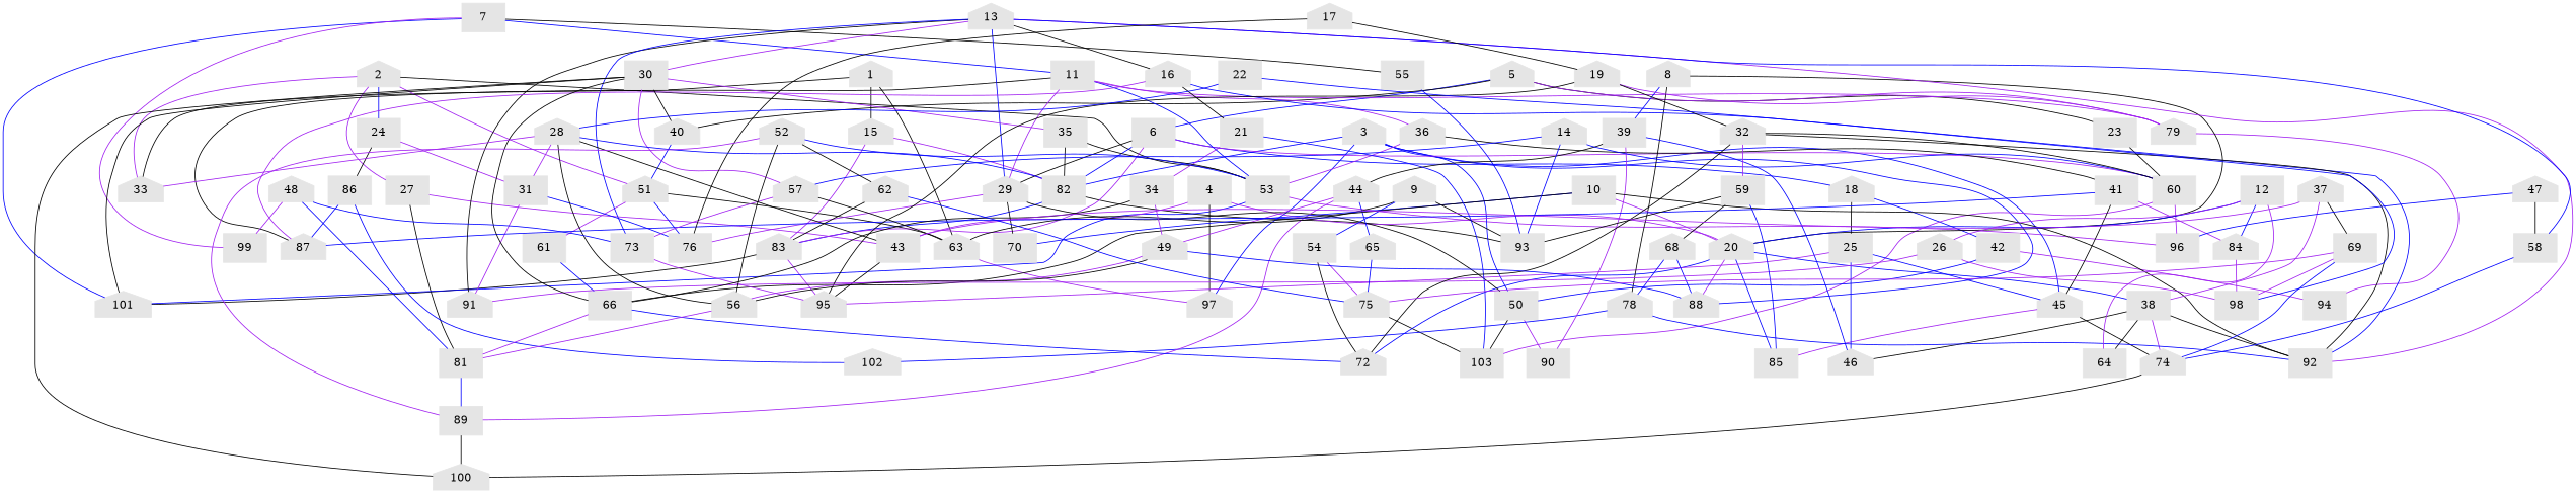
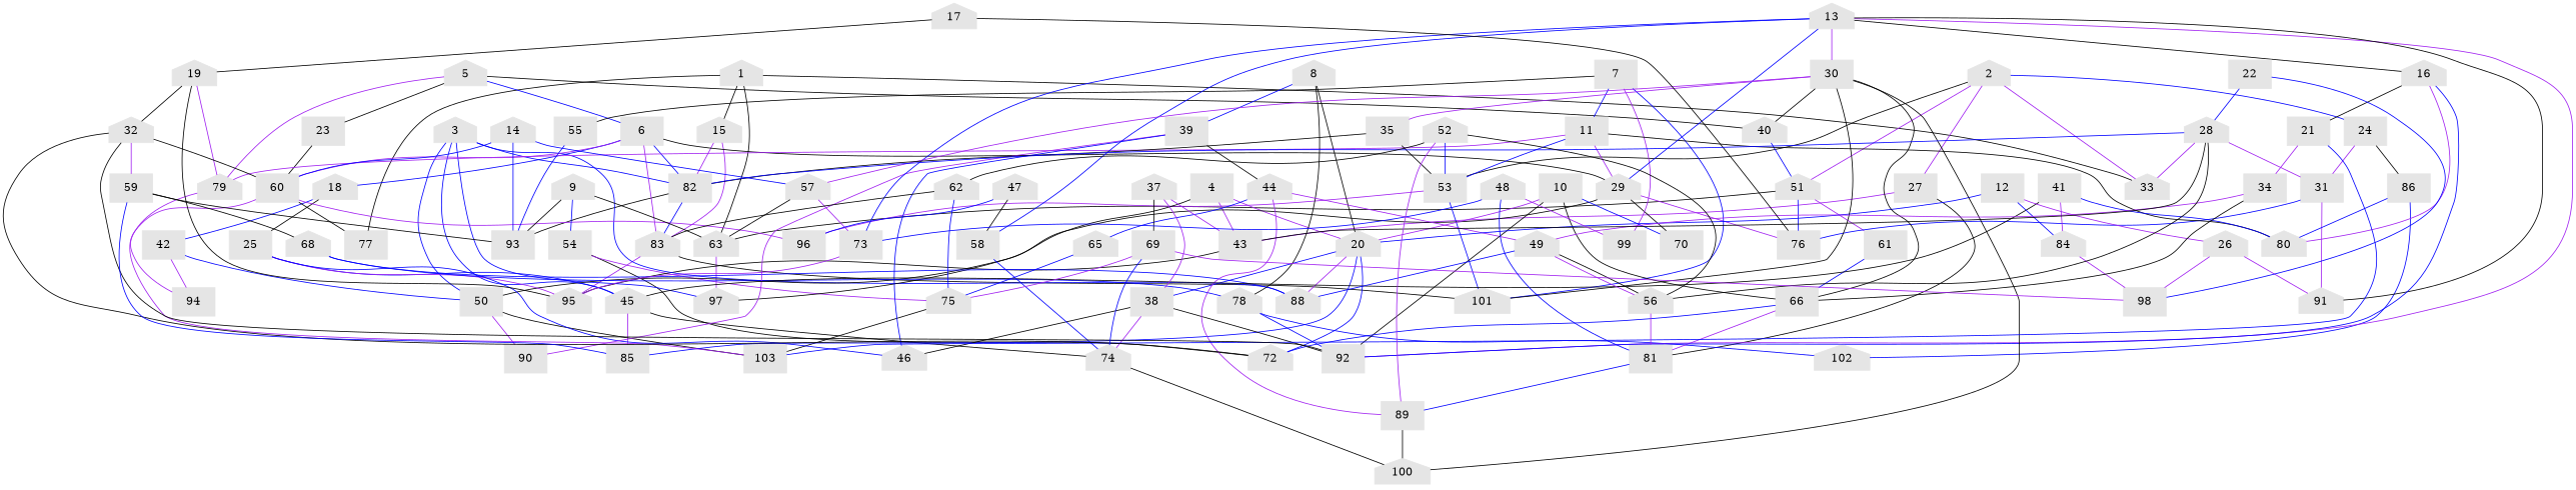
  graph {
    node [color=gray90 shape=house style=filled]
    edge [color=black]
    1
    15
    33
+   77 [shape=box]
    63
    82 [shape=box]
    83
    54 [shape=box]
    72
    75
    2
    24 [shape=box]
    27 [shape=box]
    51
    53 [shape=box]
    31 [shape=box]
    86 [shape=box]
    43 [shape=box]
    81 [shape=box]
    76 [shape=box]
    61 [shape=box]
    101
    96 [shape=box]
    3
    45
    50 [shape=box]
    88
    97
    85 [shape=box]
    74
    103 [shape=box]
    90 [shape=box]
    93 [shape=box]
    4 [shape=box]
    20
    38 [shape=box]
    95
    6 [shape=box]
    5
    23 [shape=box]
    40
    79
    18
    29
    60 [shape=box]
    94 [shape=box]
    25 [shape=box]
    42 [shape=box]
    70 [shape=box]
    7 [shape=box]
    11 [shape=box]
    55 [shape=box]
    99 [shape=box]
-   36
-   87
+   87 [label=80]
    68
    78
    8
    39 [shape=box]
    46
    44
    92 [shape=box]
    102
    9
    10 [shape=box]
    66 [shape=box]
    41 [shape=box]
    12 [shape=box]
    26
-   64 [shape=box]
    84
    91
    98 [shape=box]
    13
    16
    30 [shape=box]
    58 [shape=box]
    73 [shape=box]
    21 [shape=box]
    57
    35 [shape=box]
    100
    14
    34 [shape=box]
    17
    19
    32
    59 [shape=box]
    49
    22 [shape=box]
    28
    56
    89 [shape=box]
    37
    69 [shape=box]
    65
    47
    48
    52
    62
    1 -- 15
    1 -- 33
+   1 -- 77
    1 -- 63
    15 -- 82 [color=purple]
    15 -- 83 [color=purple]
    63 -- 97 [color=purple]
    82 -- 83 [color=blue]
    82 -- 93
    83 -- 101
    83 -- 95 [color=purple]
    54 -- 72
    54 -- 75 [color=purple]
    75 -- 103
    2 -- 33 [color=purple]
    2 -- 24 [color=blue]
    2 -- 27 [color=purple]
    2 -- 51 [color=purple]
    2 -- 53
    24 -- 31 [color=purple]
    24 -- 86
    27 -- 43 [color=purple]
    27 -- 81
    51 -- 63
    51 -- 76 [color=blue]
    51 -- 61 [color=purple]
    53 -- 101 [color=blue]
    53 -- 96 [color=purple]
    31 -- 76 [color=blue]
    31 -- 91 [color=purple]
    86 -- 87 [color=blue]
    86 -- 102 [color=blue]
    43 -- 95
    81 -- 89 [color=blue]
    61 -- 66 [color=blue]
    3 -- 82 [color=blue]
    3 -- 45 [color=blue]
    3 -- 50 [color=blue]
    3 -- 88 [color=blue]
    3 -- 97 [color=blue]
    45 -- 85 [color=purple]
    45 -- 74
    50 -- 103
    50 -- 90 [color=purple]
    74 -- 100
    4 -- 43 [color=purple]
    4 -- 97
    4 -- 20 [color=purple]
    20 -- 72 [color=blue]
    20 -- 88 [color=purple]
    20 -- 85 [color=blue]
    20 -- 38 [color=blue]
    38 -- 74 [color=purple]
    38 -- 46
    38 -- 92
-   38 -- 64
    6 -- 82 [color=blue]
    6 -- 83 [color=purple]
    6 -- 18 [color=blue]
    6 -- 29
    6 -- 60 [color=purple]
    5 -- 6 [color=blue]
    5 -- 23
    5 -- 40
    5 -- 79 [color=purple]
    23 -- 60
    40 -- 51 [color=blue]
    79 -- 94 [color=purple]
    18 -- 25
    18 -- 42 [color=blue]
    29 -- 76 [color=purple]
    29 -- 50
    29 -- 70
+   60 -- 77
    60 -- 96 [color=purple]
    60 -- 103 [color=purple]
    25 -- 45 [color=blue]
    25 -- 95 [color=purple]
    25 -- 46 [color=blue]
    42 -- 50 [color=blue]
    42 -- 94 [color=purple]
    7 -- 101 [color=blue]
    7 -- 11 [color=blue]
    7 -- 55
    7 -- 99 [color=purple]
    11 -- 53 [color=blue]
    11 -- 79 [color=purple]
    11 -- 29 [color=purple]
-   11 -- 36 [color=purple]
    11 -- 87
    55 -- 93 [color=blue]
-   36 -- 53 [color=purple]
-   36 -- 41
    68 -- 88 [color=blue]
    68 -- 78 [color=blue]
    78 -- 92 [color=blue]
    78 -- 102 [color=blue]
    8 -- 20
    8 -- 78
    8 -- 39 [color=blue]
    39 -- 90 [color=purple]
    39 -- 46 [color=blue]
    39 -- 44
    44 -- 49 [color=purple]
    44 -- 89 [color=purple]
    44 -- 65 [color=blue]
    9 -- 63
    9 -- 54 [color=blue]
    9 -- 93
    10 -- 20 [color=purple]
    10 -- 70 [color=blue]
    10 -- 92
    10 -- 66
    66 -- 72 [color=blue]
    66 -- 81 [color=purple]
    41 -- 45
    41 -- 87 [color=blue]
    41 -- 84 [color=purple]
    12 -- 20 [color=blue]
    12 -- 26 [color=purple]
-   12 -- 64 [color=purple]
    12 -- 84 [color=blue]
    26 -- 91 [color=purple]
    26 -- 98 [color=purple]
    84 -- 98 [color=purple]
    13 -- 29 [color=blue]
    13 -- 92 [color=purple]
    13 -- 91
    13 -- 16
    13 -- 30 [color=purple]
    13 -- 58 [color=blue]
    13 -- 73 [color=blue]
    16 -- 87 [color=purple]
    16 -- 92 [color=blue]
    16 -- 21
    30 -- 101
    30 -- 40
    30 -- 66
    30 -- 57 [color=purple]
    30 -- 35 [color=purple]
    30 -- 100
    58 -- 74 [color=blue]
    73 -- 95 [color=purple]
    21 -- 103 [color=blue]
    21 -- 34 [color=purple]
    57 -- 63
    57 -- 73 [color=purple]
    35 -- 82
    35 -- 53
    14 -- 93 [color=blue]
    14 -- 60 [color=blue]
    14 -- 57 [color=blue]
    34 -- 66
    34 -- 49 [color=purple]
    17 -- 76
    17 -- 19
    19 -- 95
    19 -- 79 [color=purple]
    19 -- 32
    32 -- 72
    32 -- 60
    32 -- 92
    32 -- 59 [color=purple]
    59 -- 85 [color=blue]
    59 -- 93
    59 -- 68
    49 -- 88 [color=blue]
    49 -- 56 [color=purple]
    49 -- 56
    22 -- 98 [color=blue]
    22 -- 28 [color=blue]
    28 -- 33 [color=purple]
    28 -- 82 [color=blue]
    28 -- 31 [color=purple]
    28 -- 43
    28 -- 56
    56 -- 81 [color=purple]
    89 -- 100
    37 -- 43 [color=purple]
    37 -- 38 [color=purple]
    37 -- 69
    69 -- 75 [color=purple]
    69 -- 74 [color=blue]
    69 -- 98 [color=purple]
    65 -- 75 [color=blue]
    47 -- 96 [color=blue]
    47 -- 58
    48 -- 81 [color=blue]
    48 -- 99 [color=purple]
    48 -- 73 [color=blue]
    52 -- 53 [color=blue]
    52 -- 56
    52 -- 89 [color=purple]
    52 -- 62
    62 -- 83
    62 -- 75 [color=blue]
  }
